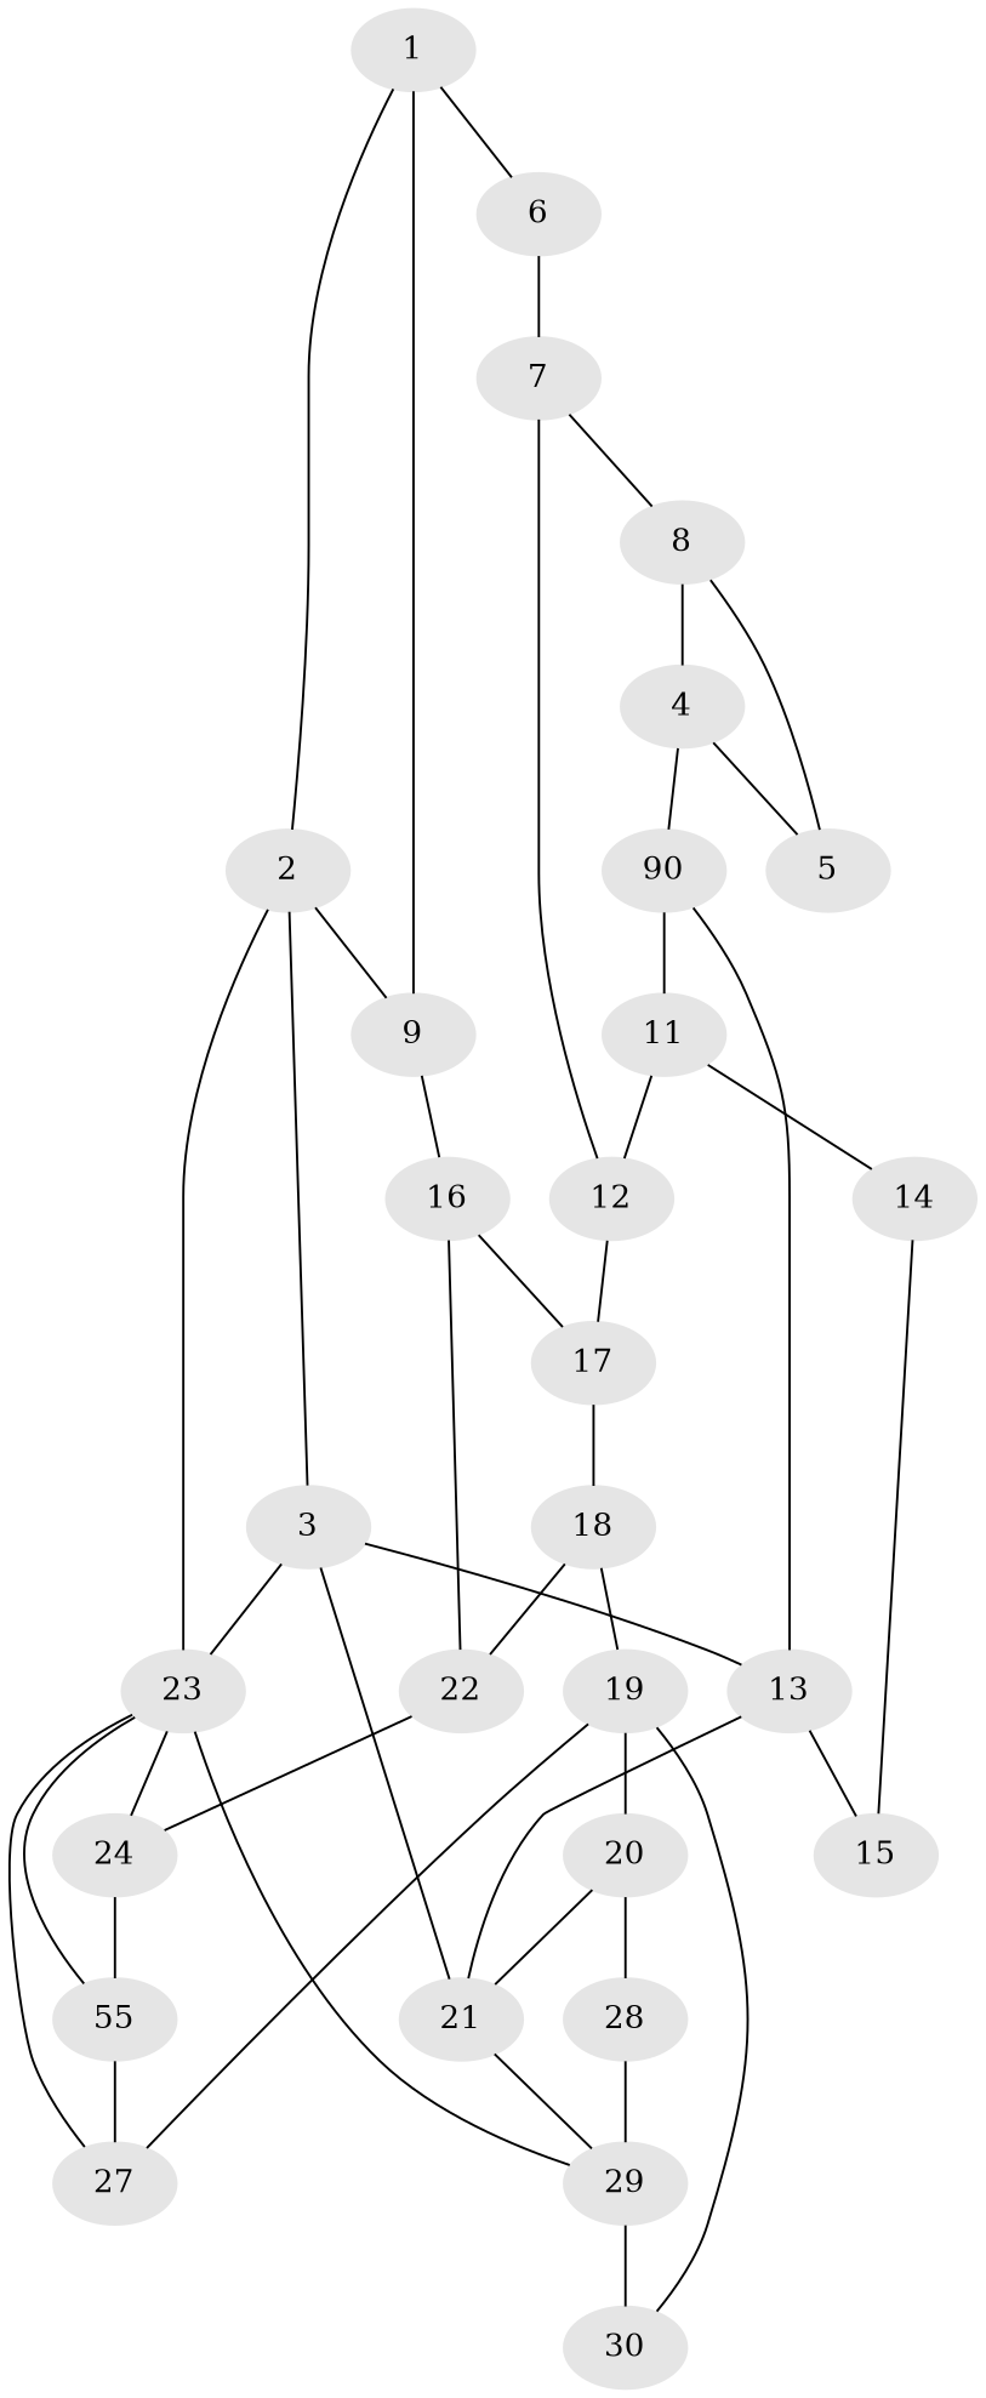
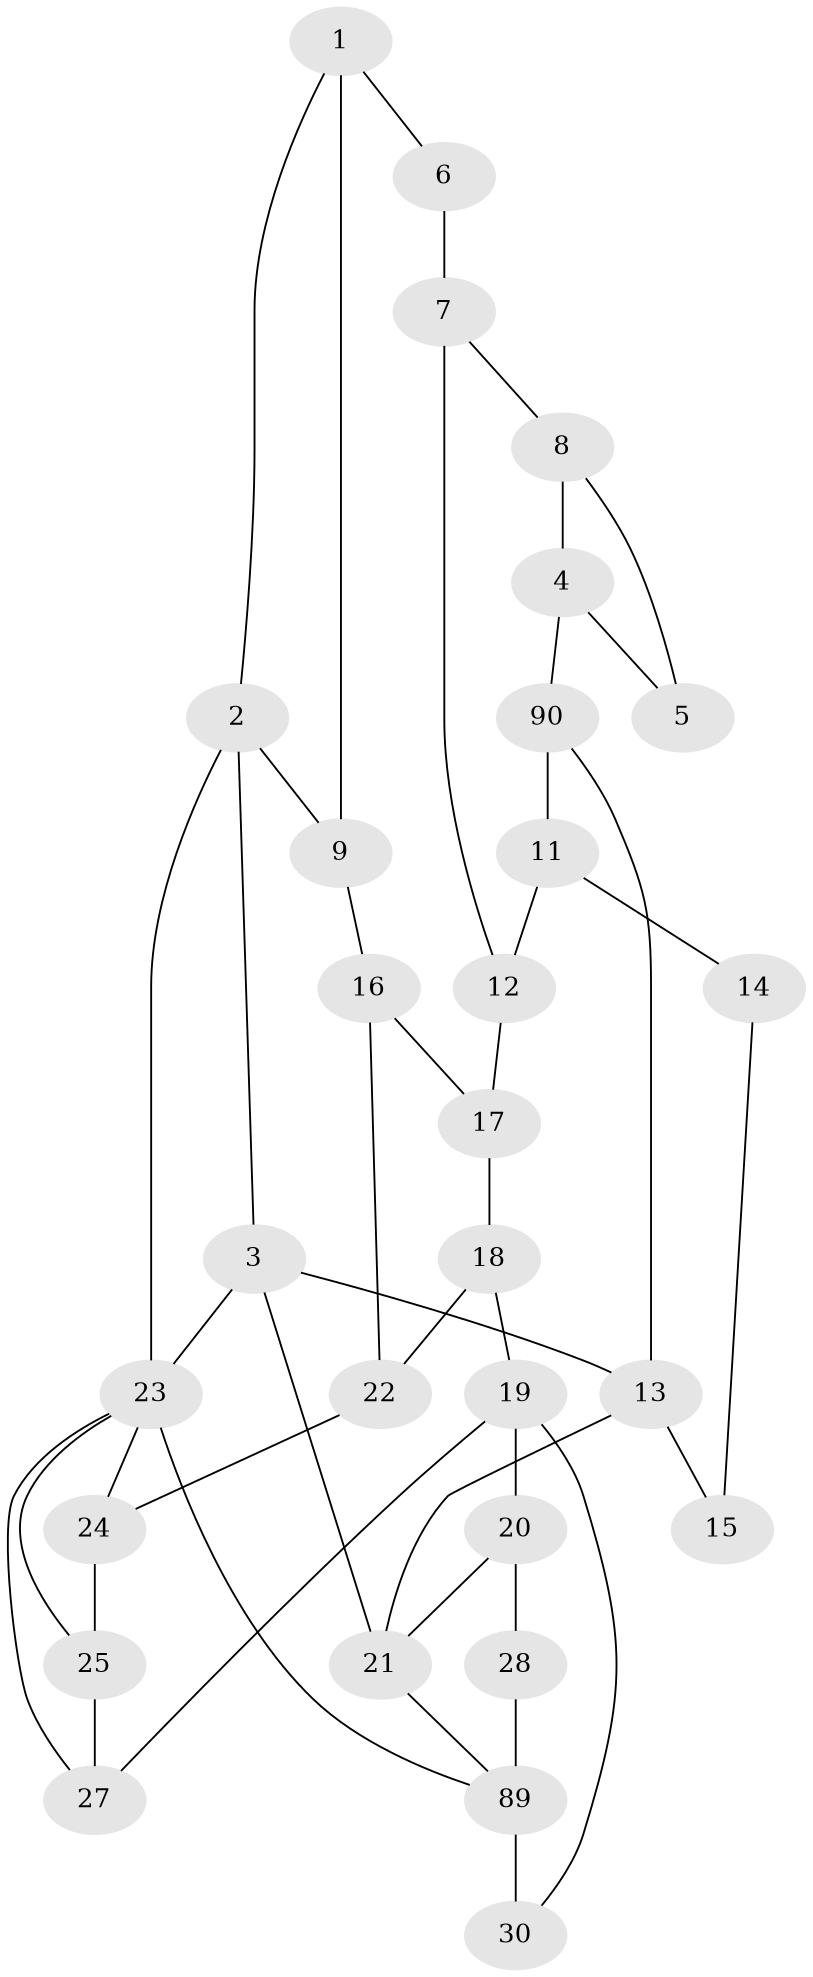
  graph {
    node [color=gray90 style=filled]
    edge [weight=1.0]
    1
    2
    6
    9
    3
    23
    7
    16
    13
    21
    27
-   29
+   29 [label=89]
    24
-   25 [label=55]
+   25
    4
    5
    n17 [label=90]
    15
    8
    11
    12
    17
    18
    22
    14
    19
    20
    30
    28
    1 -- 2
    1 -- 6
    1 -- 9 [weight=2.0]
    2 -- 9
    2 -- 3
    2 -- 23
    6 -- 7
    9 -- 16
    3 -- 23 [weight=2.0]
    3 -- 13
    3 -- 21
    23 -- 27
    23 -- 29
    23 -- 24
    23 -- 25
    7 -- 8
    7 -- 12
    16 -- 17
    16 -- 22
    13 -- 21 [weight=2.0]
    13 -- 15 [weight=2.0]
    21 -- 29
    29 -- 30 [weight=2.0]
    24 -- 25 [weight=2.0]
    25 -- 27
    4 -- 5
    4 -- n17
    5 -- 8
    n17 -- 13
    n17 -- 11
    8 -- 4
    11 -- 12
    11 -- 14 [weight=2.0]
    12 -- 17
    17 -- 18 [weight=2.0]
    18 -- 22 [weight=2.0]
    18 -- 19 [weight=2.0]
    22 -- 24
    14 -- 15
    19 -- 27
    19 -- 20
    19 -- 30
    20 -- 21
    20 -- 28
    28 -- 29 [weight=2.0]
  }
